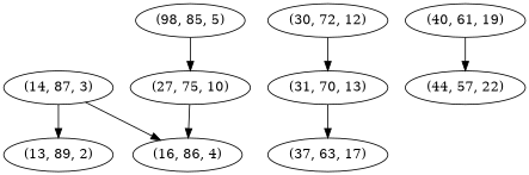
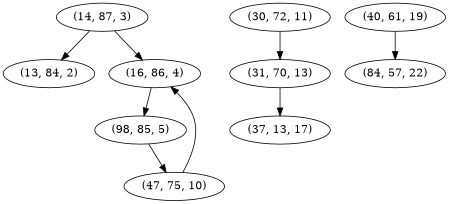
  digraph {
    "(14, 87, 3)"
-   "(13, 89, 2)"
+   "(13, 89, 2)" [label="(13, 84, 2)"]
    "(16, 86, 4)"
    n4 [label="(98, 85, 5)"]
-   "(27, 75, 10)"
-   "(30, 72, 12)"
+   "(27, 75, 10)" [label="(47, 75, 10)"]
+   "(30, 72, 12)" [label="(30, 72, 11)"]
    "(31, 70, 13)"
-   "(37, 63, 17)"
+   "(37, 63, 17)" [label="(37, 13, 17)"]
    "(40, 61, 19)"
-   "(44, 57, 22)"
+   "(44, 57, 22)" [label="(84, 57, 22)"]
    "(14, 87, 3)" -> "(13, 89, 2)"
    "(14, 87, 3)" -> "(16, 86, 4)"
+   "(16, 86, 4)" -> n4
    n4 -> "(27, 75, 10)"
    "(27, 75, 10)" -> "(16, 86, 4)"
    "(30, 72, 12)" -> "(31, 70, 13)"
    "(31, 70, 13)" -> "(37, 63, 17)"
    "(40, 61, 19)" -> "(44, 57, 22)"
  }
